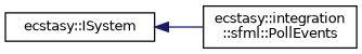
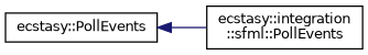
  digraph {
    rankdir=LR
    node [color=black fillcolor=white fontname=Helvetica fontsize=10 shape=record style=filled]
-   n1 [height=0.2 label="ecstasy::ISystem" width=0.4]
+   n1 [height=0.2 label="ecstasy::PollEvents" width=0.4]
    n2 [height=0.2 label="ecstasy::integration\l::sfml::PollEvents" width=0.4]
    n1 -> n2 [color=midnightblue dir=back fontname=Helvetica fontsize=10 labelfontname=Helvetica labelfontsize=10 style=solid]
  }
